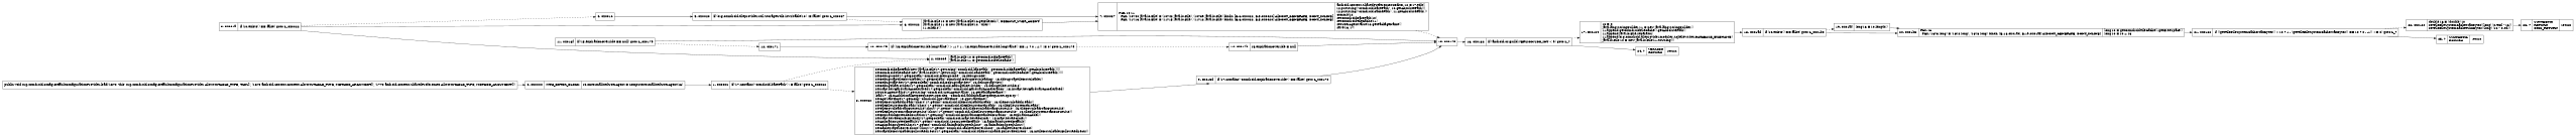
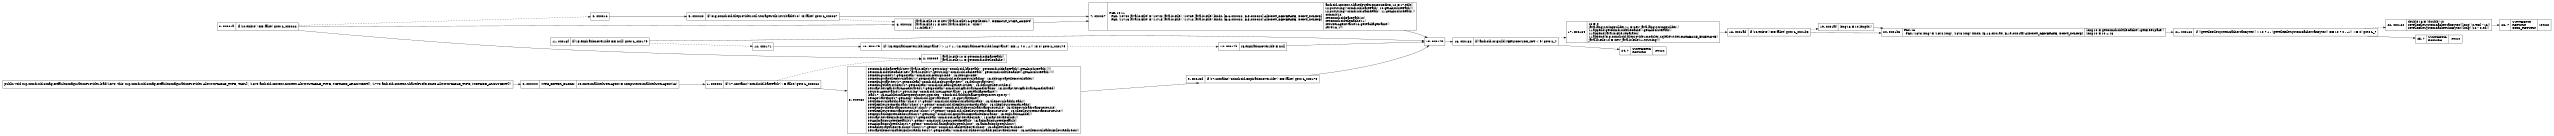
  digraph {
    rankdir=LR
    node [shape=record]
    n1 [label="{0\:\ 0x0000|MTH_ENTER_BLOCK\l|r5.mNormalizedUserAgent = computeNormalizedUserAgent(r6)\l}"]
    n2 [label="{1\:\ 0x000c|if (r7.contains(\"osmdroid.basePath\") != false) goto L_0x0062\l}"]
    n3 [label="{2\:\ 0x000e|java.io.File r0 = getOsmdroidBasePath()\ljava.io.File r1 = getOsmdroidTileCache()\l}"]
    n4 [label="{8\:\ 0x0062|setOsmdroidBasePath(new java.io.File(r7.getString(\"osmdroid.basePath\", getOsmdroidBasePath().getAbsolutePath())))\lsetOsmdroidTileCache(new java.io.File(r7.getString(\"osmdroid.cachePath\", getOsmdroidTileCache().getAbsolutePath())))\lsetDebugMode(r7.getBoolean(\"osmdroid.DebugMode\", r5.debugMode))\lsetDebugMapTileDownloader(r7.getBoolean(\"osmdroid.DebugDownloading\", r5.debugMapTileDownloader))\lsetDebugMapView(r7.getBoolean(\"osmdroid.DebugMapView\", r5.debugMapView))\lsetDebugTileProviders(r7.getBoolean(\"osmdroid.DebugTileProvider\", r5.debugTileProviders))\lsetMapViewHardwareAccelerated(r7.getBoolean(\"osmdroid.HardwareAcceleration\", r5.isMapViewHardwareAccelerated))\lsetUserAgentValue(r7.getString(\"osmdroid.userAgentValue\", r6.getPackageName()))\lload(r7, r5.mAdditionalHttpRequestProperties, \"osmdroid.additionalHttpRequestProperty.\")\lsetGpsWaitTime(r7.getLong(\"osmdroid.gpsWaitTime\", r5.gpsWaitTime))\lsetTileDownloadThreads((short) r7.getInt(\"osmdroid.tileDownloadThreads\", r5.tileDownloadThreads))\lsetTileFileSystemThreads((short) r7.getInt(\"osmdroid.tileFileSystemThreads\", r5.tileFileSystemThreads))\lsetTileDownloadMaxQueueSize((short) r7.getInt(\"osmdroid.tileDownloadMaxQueueSize\", r5.tileDownloadMaxQueueSize))\lsetTileFileSystemMaxQueueSize((short) r7.getInt(\"osmdroid.tileFileSystemMaxQueueSize\", r5.tileFileSystemMaxQueueSize))\lsetExpirationExtendedDuration(r7.getLong(\"osmdroid.ExpirationExtendedDuration\", r5.expirationAdder))\lsetMapViewRecyclerFriendly(r7.getBoolean(\"osmdroid.mapViewRecycler\", r5.mapViewRecycler))\lsetAnimationSpeedDefault(r7.getInt(\"osmdroid.ZoomSpeedDefault\", r5.animationSpeedDefault))\lsetAnimationSpeedShort(r7.getInt(\"osmdroid.animationSpeedShort\", r5.animationSpeedShort))\lsetCacheMapTileOvershoot((short) r7.getInt(\"osmdroid.cacheTileOvershoot\", r5.cacheTileOvershoot))\lsetMapTileDownloaderFollowRedirects(r7.getBoolean(\"osmdroid.TileDownloaderFollowRedirects\", r5.mTileDownloaderFollowRedirects))\l}"]
    n5 [label="{9\:\ 0x015d|if (r7.contains(\"osmdroid.ExpirationOverride\") == false) goto L_0x017e\l}"]
    n6 [label="{3\:\ 0x001a|if (r0.exists() == false) goto L_0x0022\l}"]
    n7 [label="{4\:\ 0x001c}"]
    n8 [label="{6\:\ 0x0022|java.io.File r0 = new java.io.File(r6.getFilesDir(), DEFAULT_USER_AGENT)\ljava.io.File r1 = new java.io.File(r0, \"tiles\")\lr1.mkdirs()\l}"]
    n9 [label="{5\:\ 0x0020|if (org.osmdroid.tileprovider.util.StorageUtils.isWritable(r0) != false) goto L_0x0037\l}"]
    n10 [label="{7\:\ 0x0037|PHI: r0 r1 \l  PHI: (r0v40 java.io.File) = (r0v42 java.io.File), (r0v39 java.io.File) binds: [B:6:0x0022, B:5:0x0020] A[DONT_GENERATE, DONT_INLINE]\l  PHI: (r1v13 java.io.File) = (r1v15 java.io.File), (r1v12 java.io.File) binds: [B:6:0x0022, B:5:0x0020] A[DONT_GENERATE, DONT_INLINE]\l|android.content.SharedPreferences$Editor r2 = r7.edit()\lr2.putString(\"osmdroid.basePath\", r0.getAbsolutePath())\lr2.putString(\"osmdroid.cachePath\", r1.getAbsolutePath())\lcommit(r2)\lsetOsmdroidBasePath(r0)\lsetOsmdroidTileCache(r1)\lsetUserAgentValue(r6.getPackageName())\lsave(r6, r7)\l}"]
    n11 [label="{15\:\ 0x017e}"]
    n12 [label="{16\:\ 0x0182|if (android.os.Build.VERSION.SDK_INT \< 9) goto L_?\l}"]
    n13 [label="{11\:\ 0x016f|if (r5.expirationOverride == null) goto L_0x017e\l}"]
    n14 [label="{12\:\ 0x0171}"]
    n15 [label="{13\:\ 0x0179|if ((r5.expirationOverride.longValue() \> \-1 ? 1 : (r5.expirationOverride.longValue() == \-1 ? 0 : \-1)) != 0) goto L_0x017e\l}"]
    n16 [label="{14\:\ 0x017b|r5.expirationOverride = null\l}"]
    n17 [label="{17\:\ 0x0184|r6 = 0\ljava.lang.StringBuilder r1 = new java.lang.StringBuilder()\lr1.append(getOsmdroidTileCache().getAbsolutePath())\lr1.append(java.io.File.separator)\lr1.append(org.osmdroid.tileprovider.modules.SqlTileWriter.DATABASE_FILENAME)\ljava.io.File r0 = new java.io.File(r1.toString())\l}"]
-   n18 [label="{24\:\ ?|VERSION\lRETURN\l|return\l}"]
+   n18 [label="{24\:\ ?|SYNTHETIC\lRETURN\l|return\l}"]
    n19 [label="{18\:\ 0x01ad|if (r0.exists() == false) goto L_0x01b3\l}"]
    n20 [label="{19\:\ 0x01af|long r6 = r0.length()\l}"]
    n21 [label="{20\:\ 0x01b3|PHI: r6 \l  PHI: (r6v3 long) = (r6v2 long), (r6v8 long) binds: [B:18:0x01ad, B:19:0x01af] A[DONT_GENERATE, DONT_INLINE]\l|long r0 = getOsmdroidTileCache().getFreeSpace()\llong r0 = r0 + r6\l}"]
    n22 [label="{21\:\ 0x01c2|if ((getTileFileSystemCacheMaxBytes() \> r0 ? 1 : (getTileFileSystemCacheMaxBytes() == r0 ? 0 : \-1)) \<= 0) goto L_?\l}"]
    n23 [label="{22\:\ 0x01c4|double r6 = (double) r0\lsetTileFileSystemCacheMaxBytes((long) (0.95d * r6))\lsetTileFileSystemCacheTrimBytes((long) (r6 * 0.9d))\l}"]
    n24 [label="{25\:\ ?|SYNTHETIC\lRETURN\l|return\l}"]
    n25 [label="{23\:\ ?|SYNTHETIC\lRETURN\lORIG_RETURN\l|return\l}"]
    n26 [label="{public void org.osmdroid.config.DefaultConfigurationProvider.load((r5v0 'this' org.osmdroid.config.DefaultConfigurationProvider A[IMMUTABLE_TYPE, THIS]), (r6v0 android.content.Context A[IMMUTABLE_TYPE, METHOD_ARGUMENT]), (r7v0 android.content.SharedPreferences A[IMMUTABLE_TYPE, METHOD_ARGUMENT])) }"]
    n1 -> n2
    n2 -> n3 [style=dashed]
-   n2 -> n4 [style=dashed]
+   n2 -> n4
    n4 -> n5
    n5 -> n11
    n6 -> n3
    n6 -> n7 [style=dashed]
    n6 -> n8
    n7 -> n9
    n8 -> n10
    n9 -> n8 [style=dashed]
    n9 -> n10
-   n10 -> n11 [style=dashed]
+   n10 -> n11
    n11 -> n12
    n12 -> n17 [style=dashed]
    n12 -> n18
    n13 -> n11
    n13 -> n14 [style=dashed]
    n14 -> n15
    n15 -> n16 [style=dashed]
    n16 -> n11
    n17 -> n19
    n19 -> n20 [style=dashed]
    n19 -> n21
    n20 -> n21
    n21 -> n22
    n22 -> n23 [style=dashed]
    n22 -> n24
    n23 -> n25
    n26 -> n1
  }
